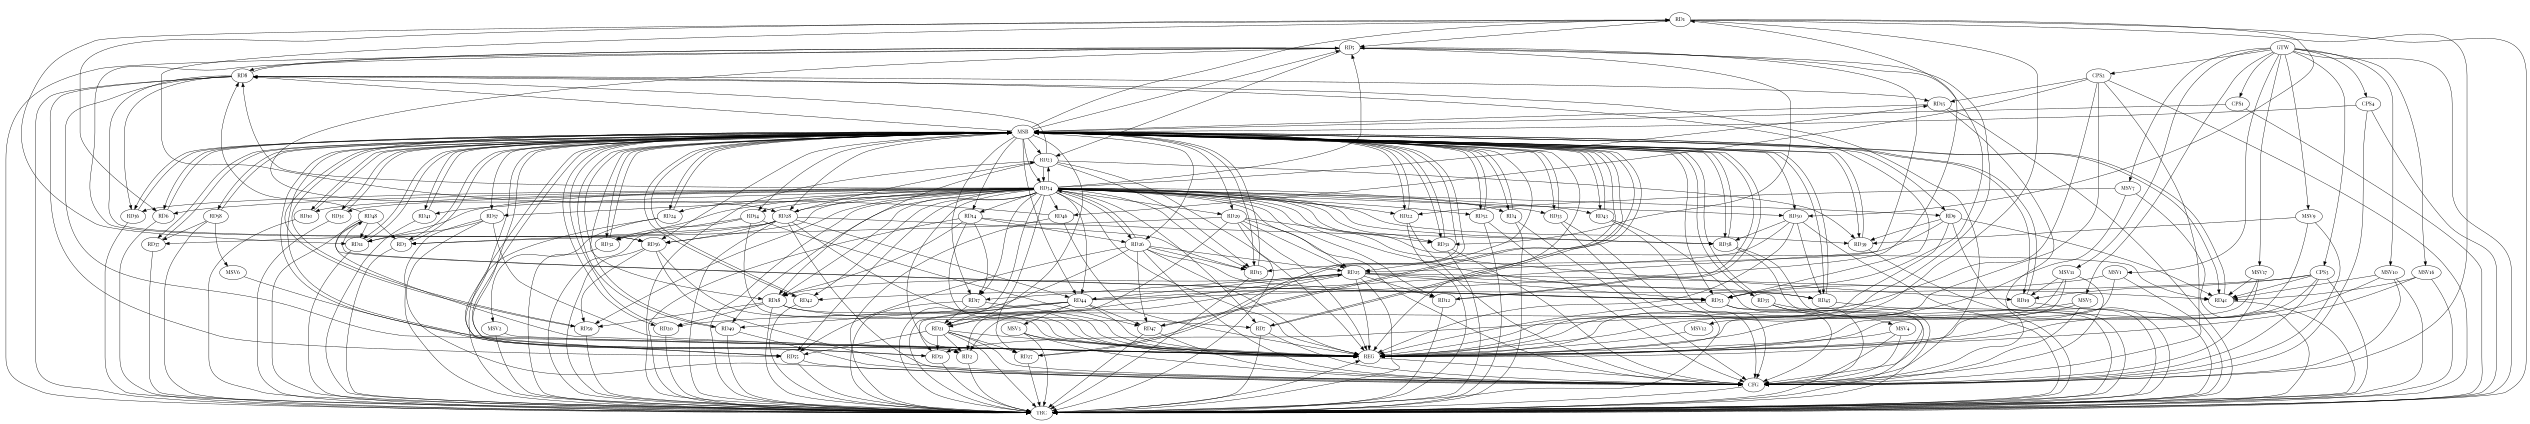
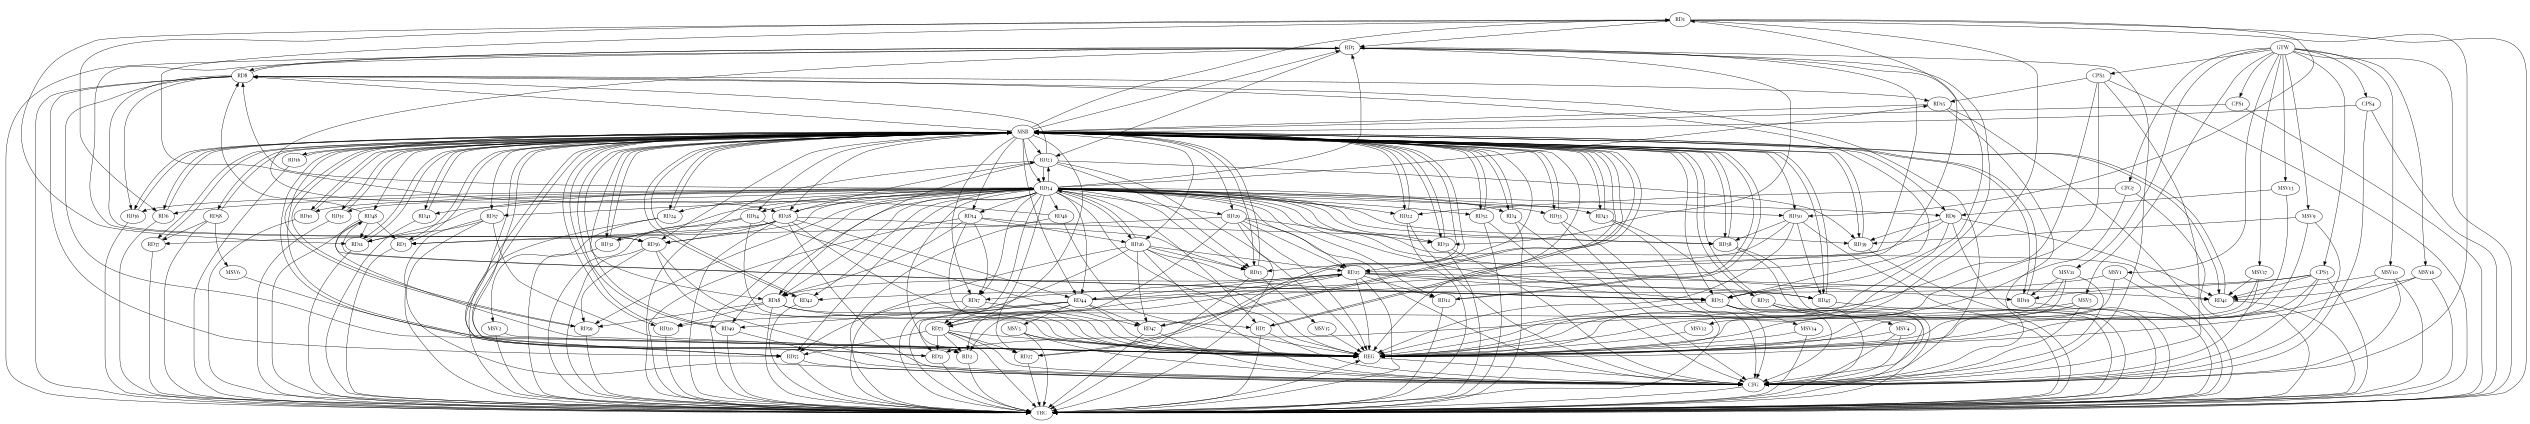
  strict digraph {
    fontname="Playfair Display"
    node [fontname="Playfair Display"]
    edge [fontname="Playfair Display"]
    n1 [label=RD1]
    n2 [label=RD5]
    n3 [label=RD6]
    n4 [label=RD11]
    n5 [label=RD50]
    n6 [label=REG]
    n7 [label=CFG]
    n8 [label=TRC]
    n9 [label=RD8]
    n10 [label=RD23]
    n11 [label=RD28]
    n12 [label=RD31]
    n13 [label=RD53]
    n14 [label=RD56]
    n15 [label=MSB]
    n16 [label=RD37]
    n17 [label=RD38]
    n18 [label=RD25]
    n19 [label=RD45]
    n20 [label=RD2]
    n21 [label=RD3]
    n22 [label=RD4]
    n23 [label=RD7]
    n24 [label=RD36]
    n25 [label=RD55]
    n26 [label=RD9]
    n27 [label=RD13]
    n28 [label=RD39]
    n29 [label=RD40]
    n30 [label=RD10]
    n31 [label=RD12]
    n32 [label=RD14]
    n33 [label=RD17]
    n34 [label=RD18]
    n35 [label=RD26]
-   n37 [label=RD21]
+   n36 [label=RD16]
+   n37 [label=RD71]
    n38 [label=RD20]
    n39 [label=RD59]
    n40 [label=RD19]
    n41 [label=RD27]
    n42 [label=RD51]
    n43 [label=RD22]
    n44 [label=RD34]
    n45 [label=RD24]
    n46 [label=RD44]
    n47 [label=RD47]
    n48 [label=RD29]
    n49 [label=RD30]
    n50 [label=RD32]
    n51 [label=RD33]
    n52 [label=RD41]
    n53 [label=RD42]
    n54 [label=RD43]
    n55 [label=RD49]
    n56 [label=RD52]
    n57 [label=RD54]
    n58 [label=RD57]
    n59 [label=RD35]
    n60 [label=RD48]
    n61 [label=RD58]
    n62 [label=RD15]
+   n63 [label=MSV14]
+   n64 [label=MSV15]
    n65 [label=RD46]
    n66 [label=MSV2]
    n67 [label=MSV3]
    n68 [label=MSV4]
    n69 [label=MSV6]
    n70 [label=CPS1]
    n71 [label=CPS2]
    n72 [label=CPS3]
    n73 [label=CPS4]
    n74 [label=GTW]
    n75 [label=MSV1]
    n76 [label=MSV5]
-   n77 [label=MSV7]
+   n77 [label=CFG7]
    n78 [label=MSV9]
    n79 [label=MSV10]
    n80 [label=MSV11]
+   n81 [label=MSV13]
    n82 [label=MSV16]
    n83 [label=MSV17]
    n84 [label=MSV12]
    n1 -> n2
    n1 -> n3
    n1 -> n4
    n1 -> n5
    n1 -> n6
    n1 -> n7
    n1 -> n8
    n2 -> n6
+   n2 -> n7
    n2 -> n8
    n2 -> n9
    n2 -> n10
    n2 -> n11
    n2 -> n12
    n2 -> n13
    n2 -> n14
    n3 -> n8
    n3 -> n15
    n4 -> n8
    n4 -> n15
    n5 -> n6
    n5 -> n8
    n5 -> n17
    n5 -> n18
    n5 -> n19
    n6 -> n7
    n7 -> n8
    n8 -> n6
    n9 -> n2
    n9 -> n6
    n9 -> n7
    n9 -> n8
    n9 -> n13
    n9 -> n14
    n9 -> n24
    n9 -> n25
    n9 -> n62
    n10 -> n6
    n10 -> n8
    n10 -> n9
    n10 -> n27
    n10 -> n28
    n10 -> n34
    n10 -> n44
    n11 -> n6
    n11 -> n7
    n11 -> n8
    n11 -> n10
    n11 -> n14
    n11 -> n16
    n11 -> n21
    n11 -> n27
    n11 -> n46
    n12 -> n7
    n12 -> n8
    n12 -> n15
    n13 -> n6
    n13 -> n7
    n13 -> n8
    n13 -> n60
+   n13 -> n63
    n14 -> n6
    n14 -> n7
    n14 -> n8
    n14 -> n39
    n15 -> n1
    n15 -> n2
    n15 -> n3
    n15 -> n4
    n15 -> n5
    n15 -> n6
    n15 -> n9
    n15 -> n10
    n15 -> n11
    n15 -> n12
    n15 -> n13
    n15 -> n14
    n15 -> n16
    n15 -> n17
    n15 -> n18
    n15 -> n19
    n15 -> n20
    n15 -> n21
    n15 -> n22
    n15 -> n23
    n15 -> n24
    n15 -> n25
    n15 -> n26
    n15 -> n27
    n15 -> n28
    n15 -> n29
    n15 -> n30
    n15 -> n31
    n15 -> n32
    n15 -> n33
    n15 -> n34
    n15 -> n35
+   n15 -> n36
    n15 -> n37
    n15 -> n38
    n15 -> n39
    n15 -> n40
    n15 -> n41
    n15 -> n42
    n15 -> n43
    n15 -> n44
    n15 -> n45
    n15 -> n46
    n15 -> n47
    n15 -> n48
    n15 -> n49
    n15 -> n50
    n15 -> n51
    n15 -> n52
    n15 -> n53
    n15 -> n54
    n15 -> n55
    n15 -> n56
    n15 -> n57
    n15 -> n58
    n15 -> n59
+   n15 -> n60
    n15 -> n61
    n16 -> n8
    n16 -> n15
    n17 -> n7
    n17 -> n8
    n17 -> n15
    n18 -> n6
    n18 -> n8
    n18 -> n13
    n18 -> n19
    n18 -> n20
    n18 -> n29
    n18 -> n31
    n18 -> n33
    n18 -> n34
    n18 -> n46
    n19 -> n8
    n19 -> n15
    n20 -> n8
    n20 -> n15
    n21 -> n8
    n21 -> n15
    n22 -> n7
    n22 -> n8
    n22 -> n15
    n23 -> n7
    n23 -> n8
    n23 -> n15
    n24 -> n8
    n24 -> n15
    n25 -> n7
    n25 -> n8
    n25 -> n15
    n26 -> n6
    n26 -> n8
    n26 -> n27
    n26 -> n28
    n26 -> n29
    n27 -> n8
    n27 -> n15
+   n27 -> n64
    n28 -> n8
    n28 -> n15
    n29 -> n8
    n29 -> n15
    n30 -> n8
    n30 -> n15
    n31 -> n8
    n31 -> n15
    n32 -> n6
    n32 -> n8
    n32 -> n17
    n32 -> n33
    n32 -> n34
    n32 -> n35
    n33 -> n6
    n33 -> n8
    n33 -> n37
    n34 -> n6
    n34 -> n8
    n34 -> n23
    n34 -> n38
    n34 -> n39
    n35 -> n6
    n35 -> n7
    n35 -> n8
    n35 -> n13
    n35 -> n18
    n35 -> n25
    n35 -> n27
    n35 -> n44
    n35 -> n47
+   n36 -> n8
+   n36 -> n15
    n37 -> n6
    n37 -> n7
    n37 -> n8
    n37 -> n18
    n37 -> n20
    n37 -> n25
    n37 -> n41
    n37 -> n42
    n38 -> n8
    n38 -> n15
    n39 -> n8
    n39 -> n15
    n40 -> n8
    n40 -> n15
    n41 -> n8
    n41 -> n15
    n42 -> n8
    n42 -> n15
    n43 -> n7
    n43 -> n8
    n43 -> n15
    n44 -> n2
    n44 -> n3
    n44 -> n4
    n44 -> n5
    n44 -> n6
    n44 -> n8
    n44 -> n9
    n44 -> n10
    n44 -> n11
    n44 -> n12
    n44 -> n14
    n44 -> n17
    n44 -> n18
    n44 -> n19
    n44 -> n20
    n44 -> n22
    n44 -> n23
    n44 -> n24
    n44 -> n25
    n44 -> n26
    n44 -> n27
    n44 -> n28
    n44 -> n29
    n44 -> n30
    n44 -> n31
    n44 -> n32
    n44 -> n33
    n44 -> n34
    n44 -> n35
    n44 -> n37
    n44 -> n39
    n44 -> n40
    n44 -> n41
    n44 -> n43
    n44 -> n45
    n44 -> n46
    n44 -> n48
    n44 -> n49
-   n44 -> n50
+   n50 -> n44
    n44 -> n51
    n44 -> n52
    n44 -> n53
    n44 -> n54
    n44 -> n55
    n44 -> n56
    n44 -> n57
    n44 -> n58
    n44 -> n62
    n44 -> n65
    n45 -> n8
    n45 -> n15
    n45 -> n66
    n46 -> n1
    n46 -> n2
    n46 -> n6
    n46 -> n8
    n46 -> n37
    n46 -> n42
    n46 -> n47
    n46 -> n55
    n46 -> n67
    n47 -> n7
    n47 -> n8
    n47 -> n15
    n48 -> n6
    n48 -> n7
    n48 -> n8
    n48 -> n12
    n48 -> n18
    n48 -> n20
    n48 -> n21
    n49 -> n8
    n49 -> n15
    n50 -> n8
    n50 -> n15
    n51 -> n7
    n51 -> n8
    n51 -> n15
    n52 -> n8
    n52 -> n15
    n53 -> n8
    n53 -> n15
    n54 -> n7
    n54 -> n8
    n54 -> n15
    n55 -> n7
    n55 -> n8
    n55 -> n15
    n56 -> n7
    n56 -> n8
    n56 -> n15
    n57 -> n6
    n57 -> n8
    n57 -> n47
    n57 -> n50
    n58 -> n4
    n58 -> n6
    n58 -> n7
    n58 -> n8
    n59 -> n7
    n59 -> n8
    n59 -> n15
    n59 -> n68
    n60 -> n4
    n60 -> n6
    n60 -> n8
    n60 -> n9
    n60 -> n13
    n60 -> n21
    n61 -> n8
    n61 -> n15
    n61 -> n16
    n61 -> n69
    n62 -> n7
    n62 -> n8
    n62 -> n15
+   n63 -> n6
+   n63 -> n8
+   n64 -> n6
    n65 -> n1
    n65 -> n6
    n65 -> n8
    n66 -> n6
    n66 -> n8
    n67 -> n6
    n67 -> n7
    n67 -> n8
    n68 -> n6
    n68 -> n7
    n68 -> n8
    n69 -> n6
    n70 -> n8
    n70 -> n15
    n71 -> n6
    n71 -> n7
    n71 -> n8
    n71 -> n42
    n71 -> n62
-   n71 -> n65
    n72 -> n6
    n72 -> n7
    n72 -> n8
    n72 -> n29
    n72 -> n40
    n72 -> n53
    n73 -> n7
    n73 -> n8
    n73 -> n15
    n74 -> n8
    n74 -> n70
    n74 -> n71
    n74 -> n72
    n74 -> n73
    n74 -> n75
    n74 -> n76
    n74 -> n77
    n74 -> n78
    n74 -> n79
    n74 -> n80
+   n74 -> n81
    n74 -> n82
    n74 -> n83
    n75 -> n6
    n75 -> n8
    n75 -> n13
    n76 -> n6
    n76 -> n7
    n76 -> n38
    n77 -> n6
    n77 -> n8
    n77 -> n43
    n78 -> n6
    n78 -> n7
    n78 -> n28
    n79 -> n6
    n79 -> n7
    n79 -> n8
    n79 -> n29
    n80 -> n6
    n80 -> n7
    n80 -> n40
    n80 -> n84
+   n81 -> n6
+   n81 -> n26
    n82 -> n6
    n82 -> n8
    n82 -> n29
    n83 -> n6
    n83 -> n7
    n83 -> n29
    n84 -> n6
  }
